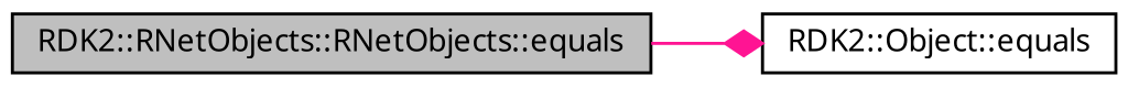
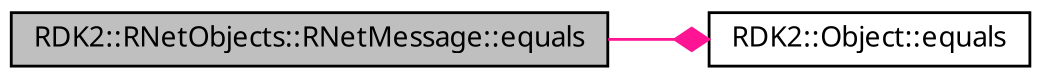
  digraph {
    rankdir=LR
    node [color=black fontname="FreeSans.ttf" fontsize=10 shape=record style=filled]
-   n1 [fillcolor=grey75 fontcolor=black height=0.2 label="RDK2::RNetObjects::RNetObjects::equals" width=0.4]
+   n1 [fillcolor=grey75 fontcolor=black height=0.2 label="RDK2::RNetObjects::RNetMessage::equals" width=0.4]
    n2 [fillcolor=white height=0.2 label="RDK2::Object::equals" width=0.4]
    n1 -> n2 [color=deeppink fontname="FreeSans.ttf" fontsize=10 labelfontname="FreeSans.ttf" labelfontsize=10 style=solid arrowhead=diamond]
  }
